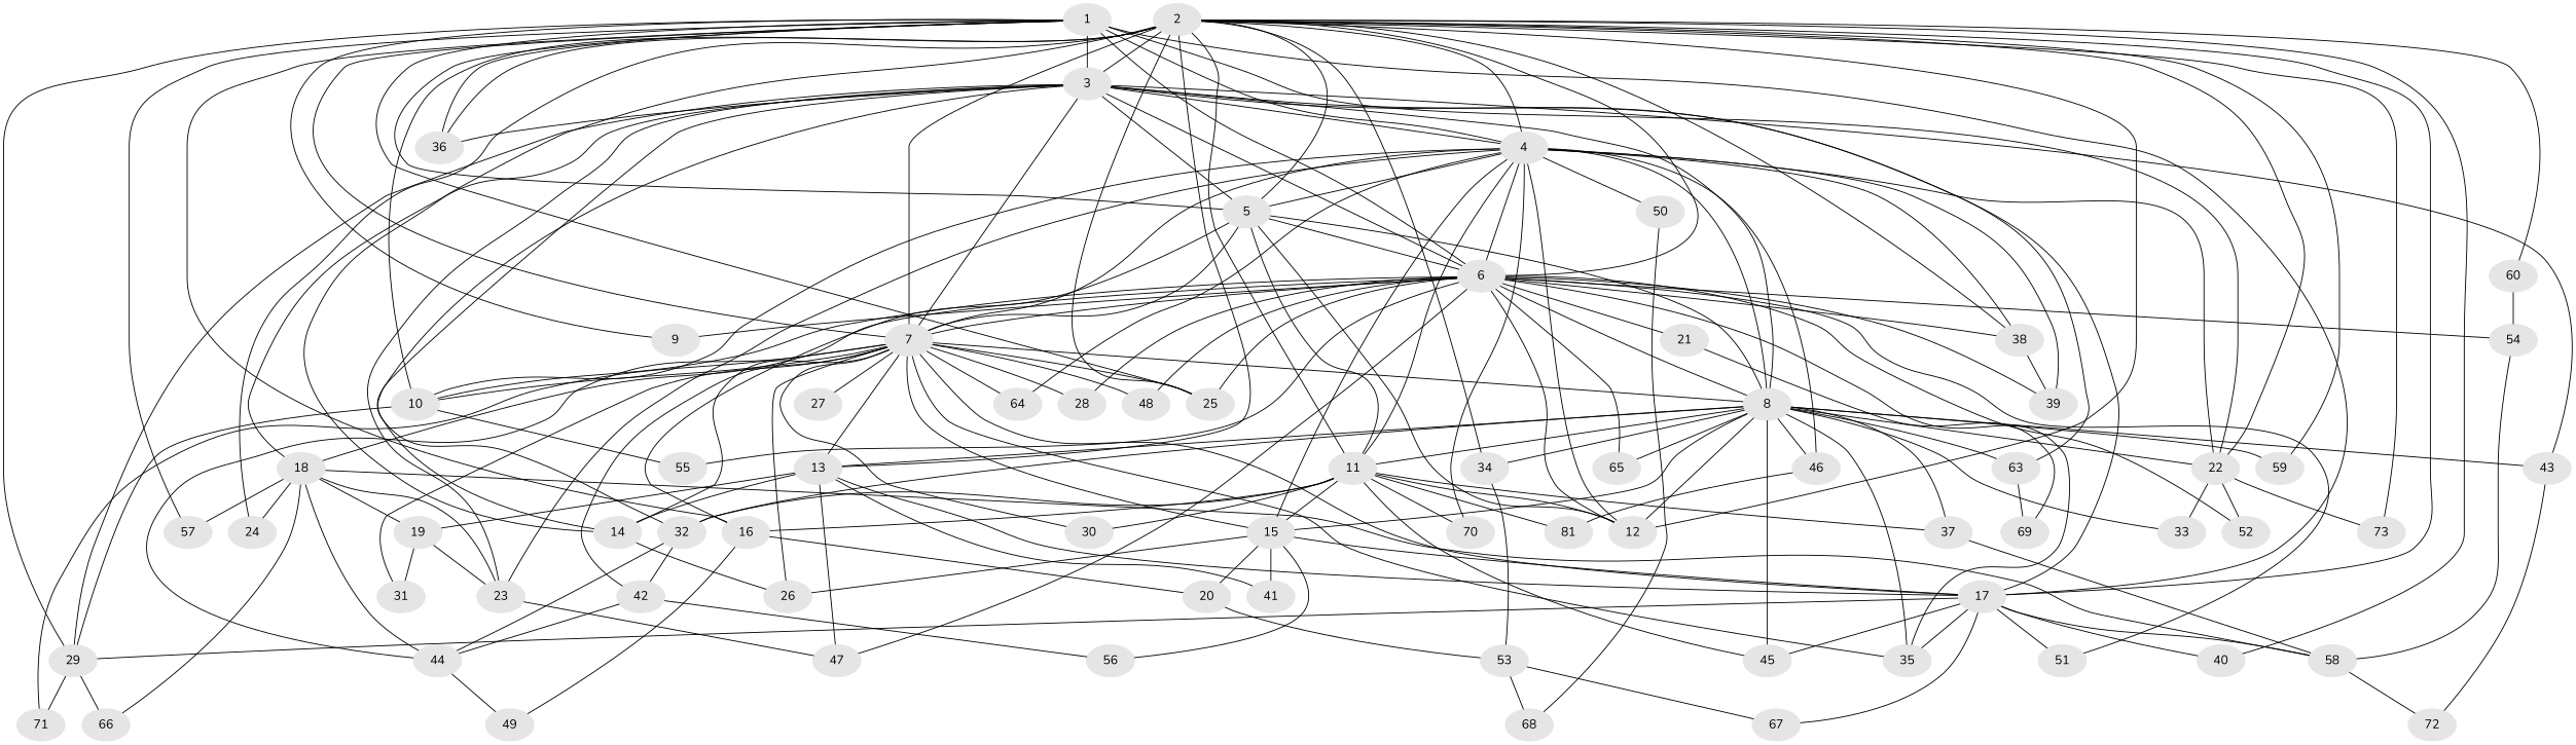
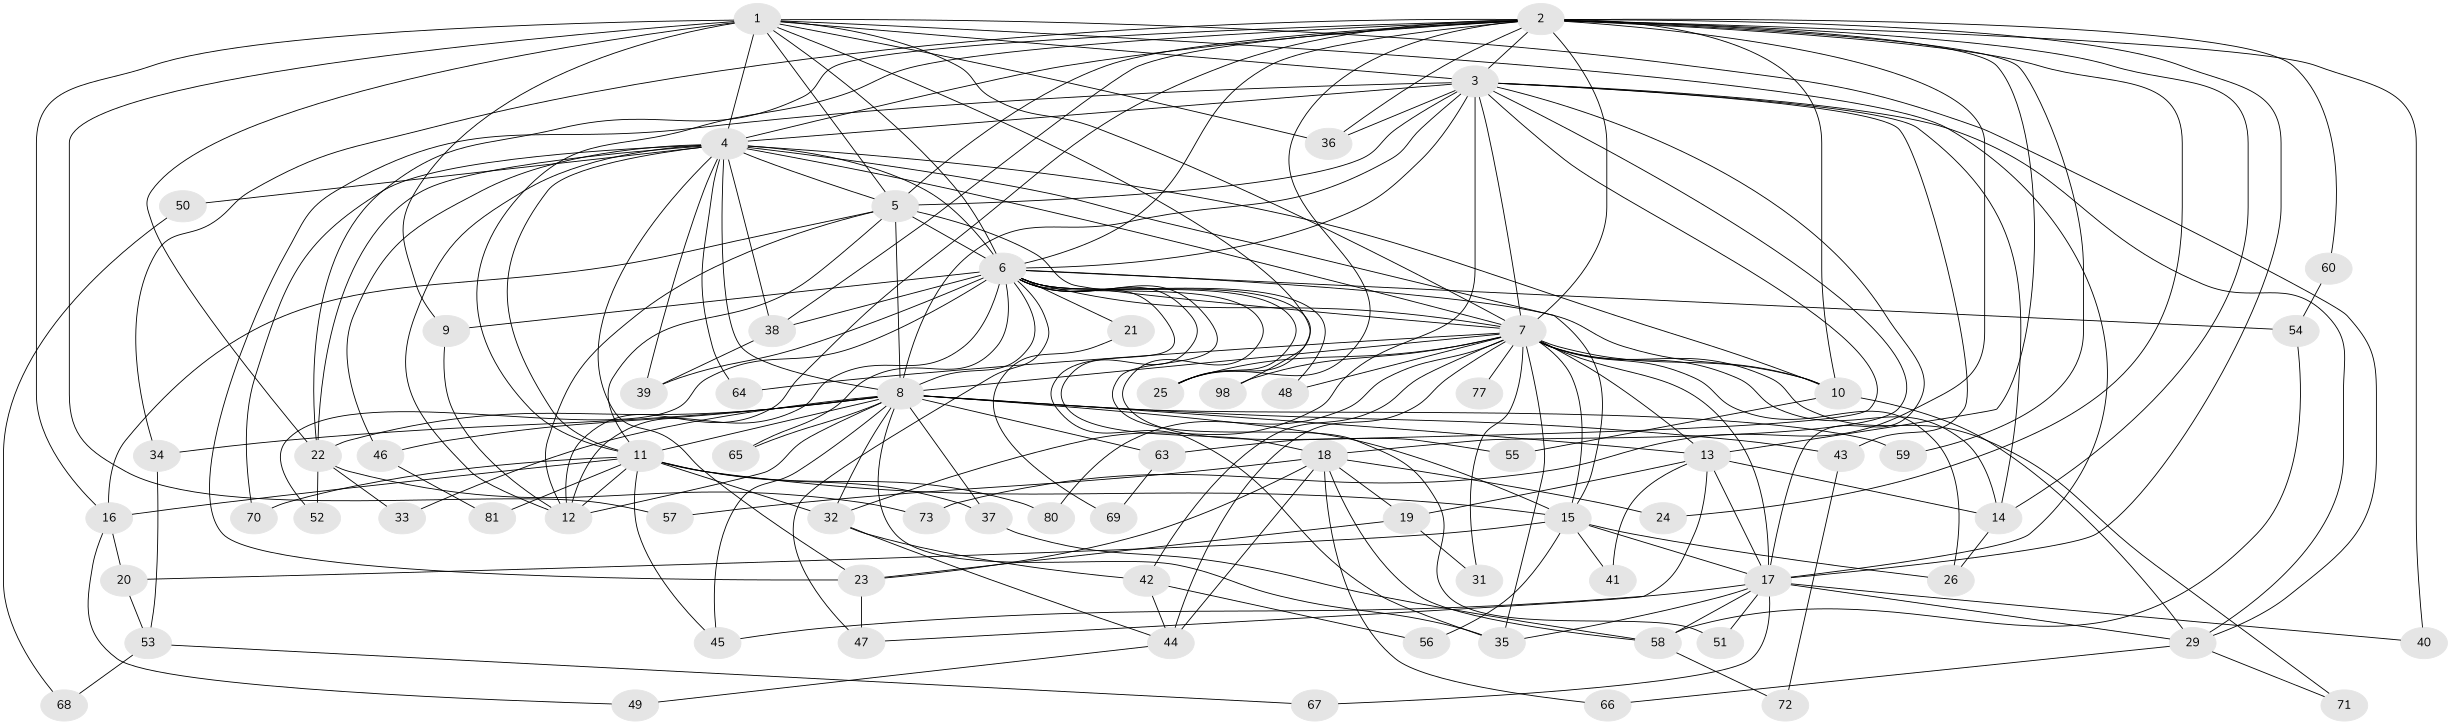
  graph {
    fontname=Nunito
    node [color=gray90 fontname=Nunito style=filled]
    edge [fontname=Nunito weight=1.0]
    1
    3
    4
    5
    6
    7
    9
    16
    17
    22
    25
    29
    36
    57
    2
    10
    11
    12
    13
    14
    24
    34
    38
    40
    59
    60
    73
    8
    18
    23
    32
    43
    63
    15
    39
    46
    50
    64
    70
    54
    21
-   28
+   28 [label=98]
    35
    47
    48
    51
    52
    55
    65
    26
-   27
-   30
+   27 [label=77]
+   30 [label=80]
    31
    42
    44
    71
    20
    49
    45
    58
    67
    33
    66
    37
    n65 [label=81]
    19
    41
    53
    72
    69
    56
    68
    1 -- 3 [weight=2.0]
    1 -- 4 [weight=3.0]
    1 -- 5
    1 -- 6
    1 -- 7
    1 -- 9
    1 -- 16
    1 -- 17
    1 -- 22 [weight=2.0]
    1 -- 25
    1 -- 29
    1 -- 36
    1 -- 57
    3 -- 4 [weight=4.0]
    3 -- 5 [weight=2.0]
    3 -- 6 [weight=2.0]
    3 -- 7 [weight=3.0]
    3 -- 17
    3 -- 29
    3 -- 36
    3 -- 14
    3 -- 8
    3 -- 18
    3 -- 23
    3 -- 32
    3 -- 43
    3 -- 63
    4 -- 5 [weight=2.0]
    4 -- 6 [weight=2.0]
    4 -- 7 [weight=5.0]
    4 -- 22
    4 -- 10
    4 -- 11
    4 -- 12
    4 -- 38
    4 -- 8 [weight=16.0]
    4 -- 23
    4 -- 15
    4 -- 39
    4 -- 46
    4 -- 50
    4 -- 64
    4 -- 70
    5 -- 6 [weight=2.0]
    5 -- 7 [weight=2.0]
    5 -- 16 [weight=2.0]
    5 -- 11
    5 -- 12
    5 -- 8
    6 -- 7
    6 -- 9 [weight=2.0]
    6 -- 25
    6 -- 10
    6 -- 12
    6 -- 38
    6 -- 8
    6 -- 18
    6 -- 39
    6 -- 54
    6 -- 21
    6 -- 28
    6 -- 35
    6 -- 47
    6 -- 48
    6 -- 51
    6 -- 52
    6 -- 55
    6 -- 65
    7 -- 17
    7 -- 25
    7 -- 10
    7 -- 13
    7 -- 14
    7 -- 8
    7 -- 15
    7 -- 64
    7 -- 28
    7 -- 35
    7 -- 48
    7 -- 26
    7 -- 27
    7 -- 30
    7 -- 31
    7 -- 42
    7 -- 44
    7 -- 71
+   9 -- 12
    16 -- 20
    16 -- 49
    17 -- 29
    17 -- 40
    17 -- 35
    17 -- 51
    17 -- 45
    17 -- 58
    17 -- 67
    22 -- 73
    22 -- 52
    22 -- 33
    29 -- 71
    29 -- 66
    2 -- 3 [weight=4.0]
    2 -- 4 [weight=4.0]
    2 -- 5 [weight=2.0]
    2 -- 6 [weight=3.0]
    2 -- 7 [weight=11.0]
    2 -- 17
    2 -- 22
    2 -- 25
    2 -- 36
    2 -- 10
    2 -- 11
    2 -- 12
    2 -- 13
    2 -- 14
    2 -- 24
    2 -- 34
    2 -- 38
    2 -- 40
    2 -- 59
    2 -- 60
    2 -- 73
    10 -- 29
    10 -- 55
    11 -- 16
    11 -- 12
    11 -- 32 [weight=4.0]
    11 -- 15
    11 -- 70
    11 -- 30
    11 -- 45
    11 -- 37
    11 -- n65
    13 -- 17
    13 -- 14
    13 -- 47
    13 -- 19
    13 -- 41
    14 -- 26
    34 -- 53
    38 -- 39 [weight=2.0]
    60 -- 54
    8 -- 22
    8 -- 11 [weight=2.0]
    8 -- 12 [weight=2.0]
    8 -- 13
    8 -- 34
    8 -- 59
    8 -- 32 [weight=2.0]
    8 -- 43 [weight=2.0]
    8 -- 63
    8 -- 15 [weight=3.0]
    8 -- 46
    8 -- 35
    8 -- 65
    8 -- 45
    8 -- 33
    8 -- 37
    18 -- 57
    18 -- 24
    18 -- 23
    18 -- 44 [weight=2.0]
    18 -- 58
    18 -- 66
    18 -- 19
    23 -- 47
    32 -- 42
    32 -- 44
    43 -- 72
    63 -- 69
    15 -- 17
    15 -- 26
    15 -- 20
    15 -- 41
    15 -- 56
    46 -- n65
    50 -- 68
    54 -- 58
    21 -- 69
    42 -- 44
    42 -- 56
    44 -- 49
    20 -- 53
    58 -- 72
    37 -- 58
    19 -- 23
    19 -- 31
    53 -- 67
    53 -- 68
  }
